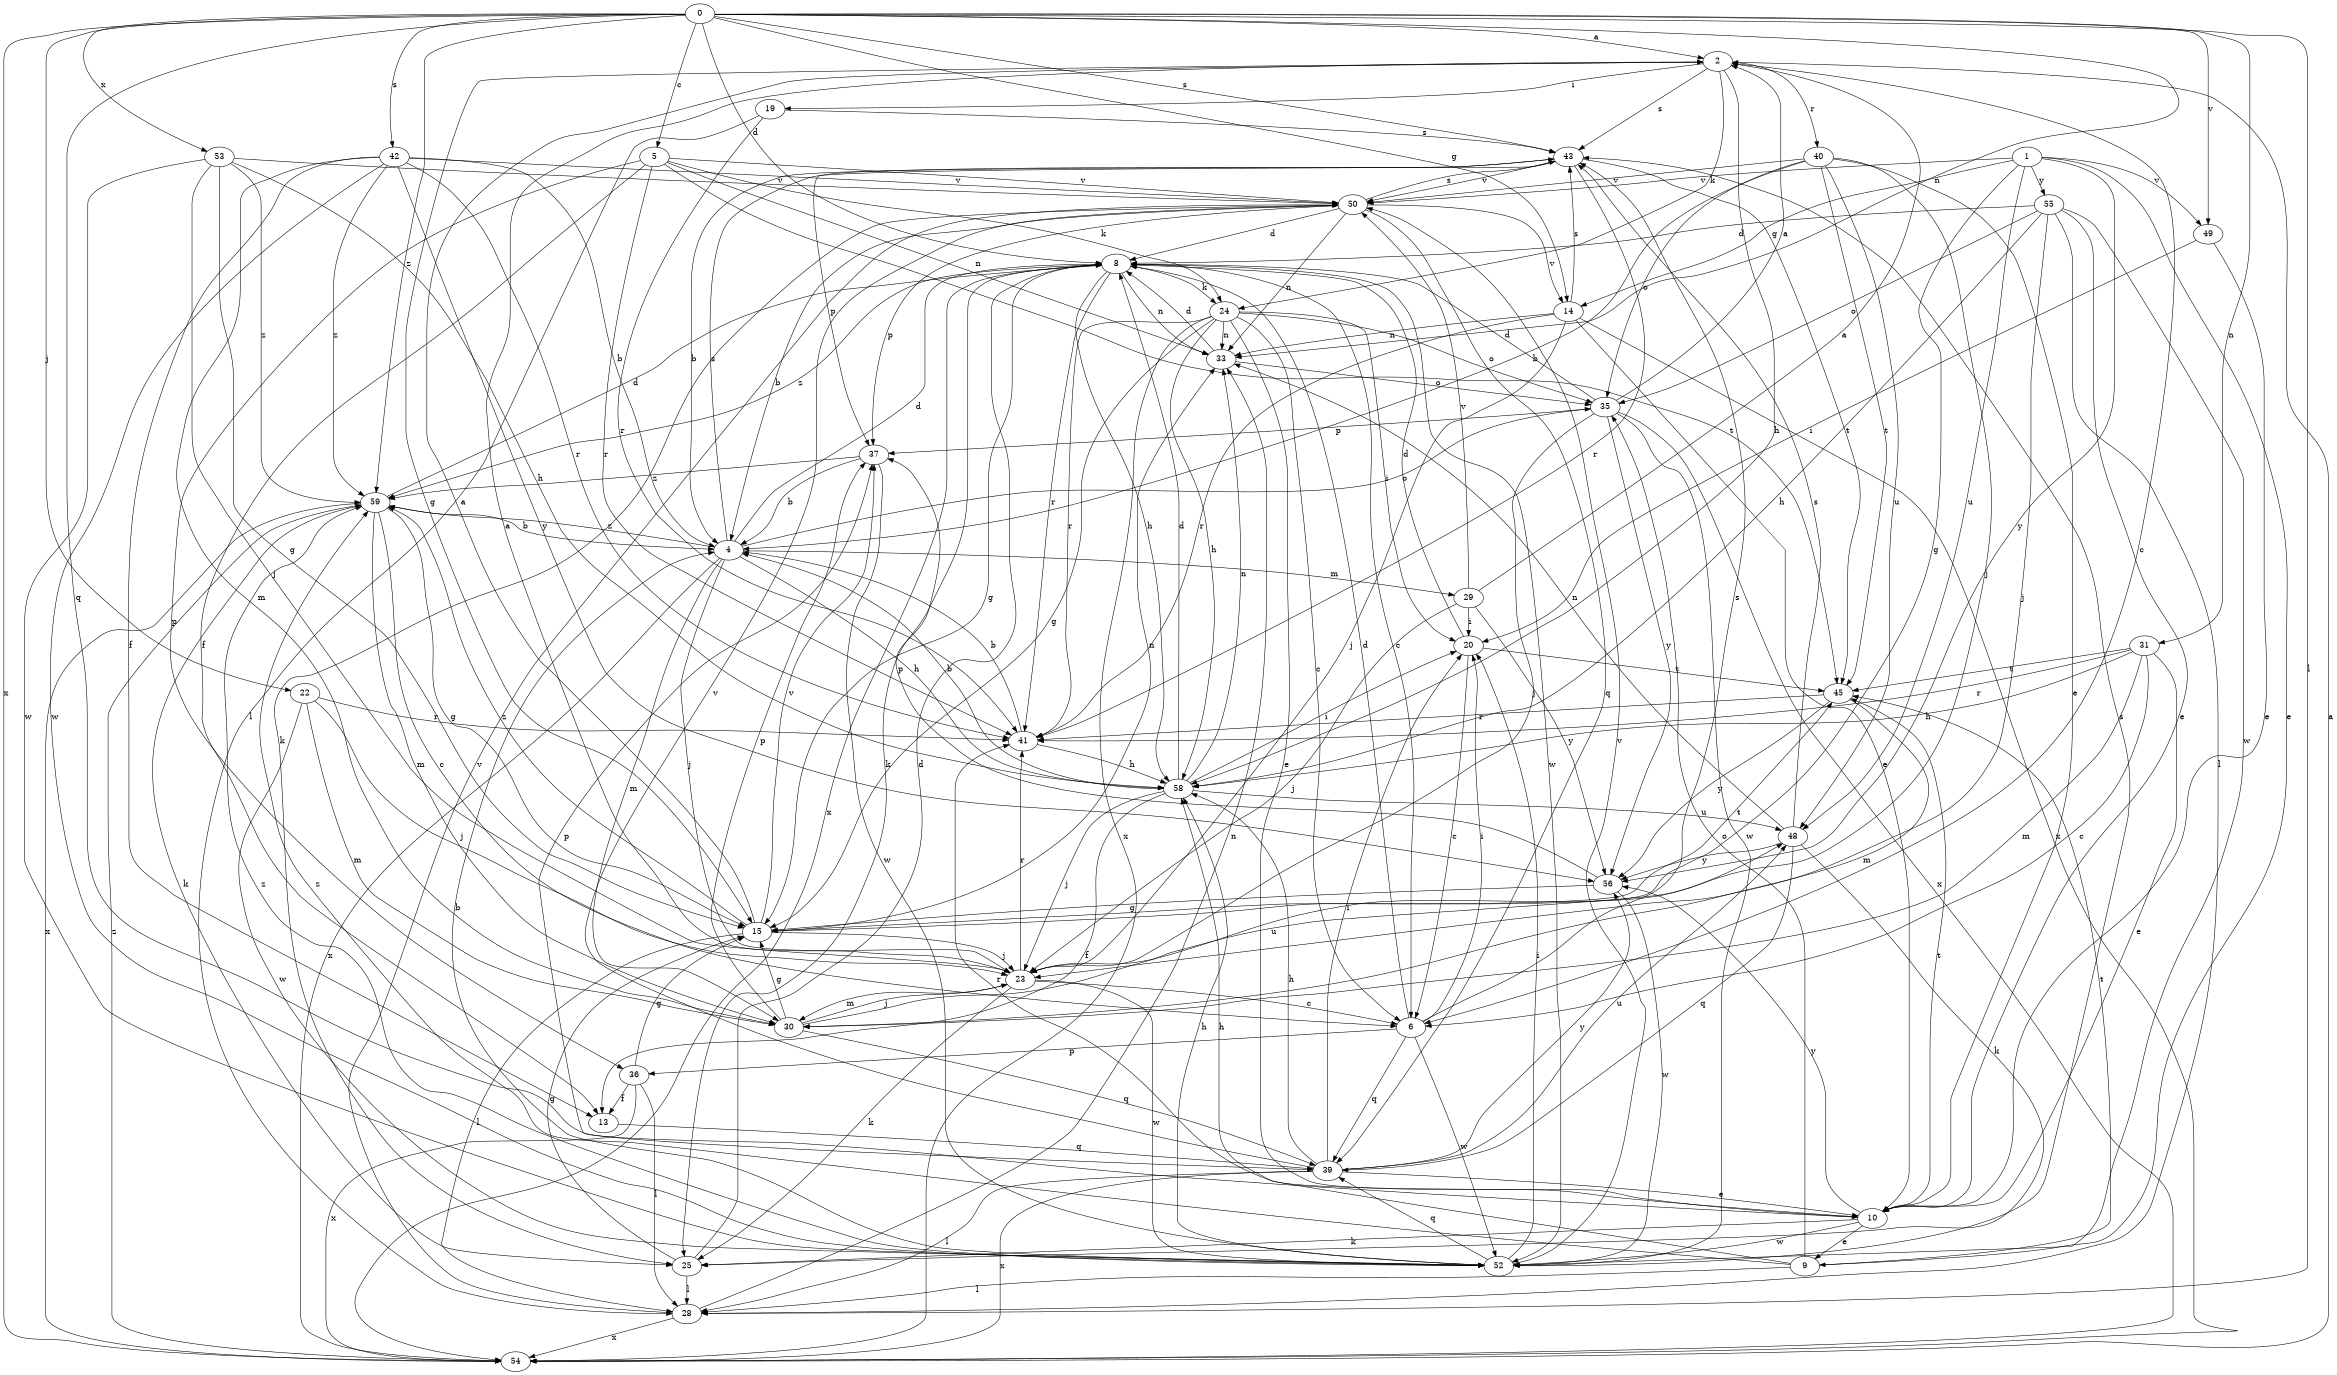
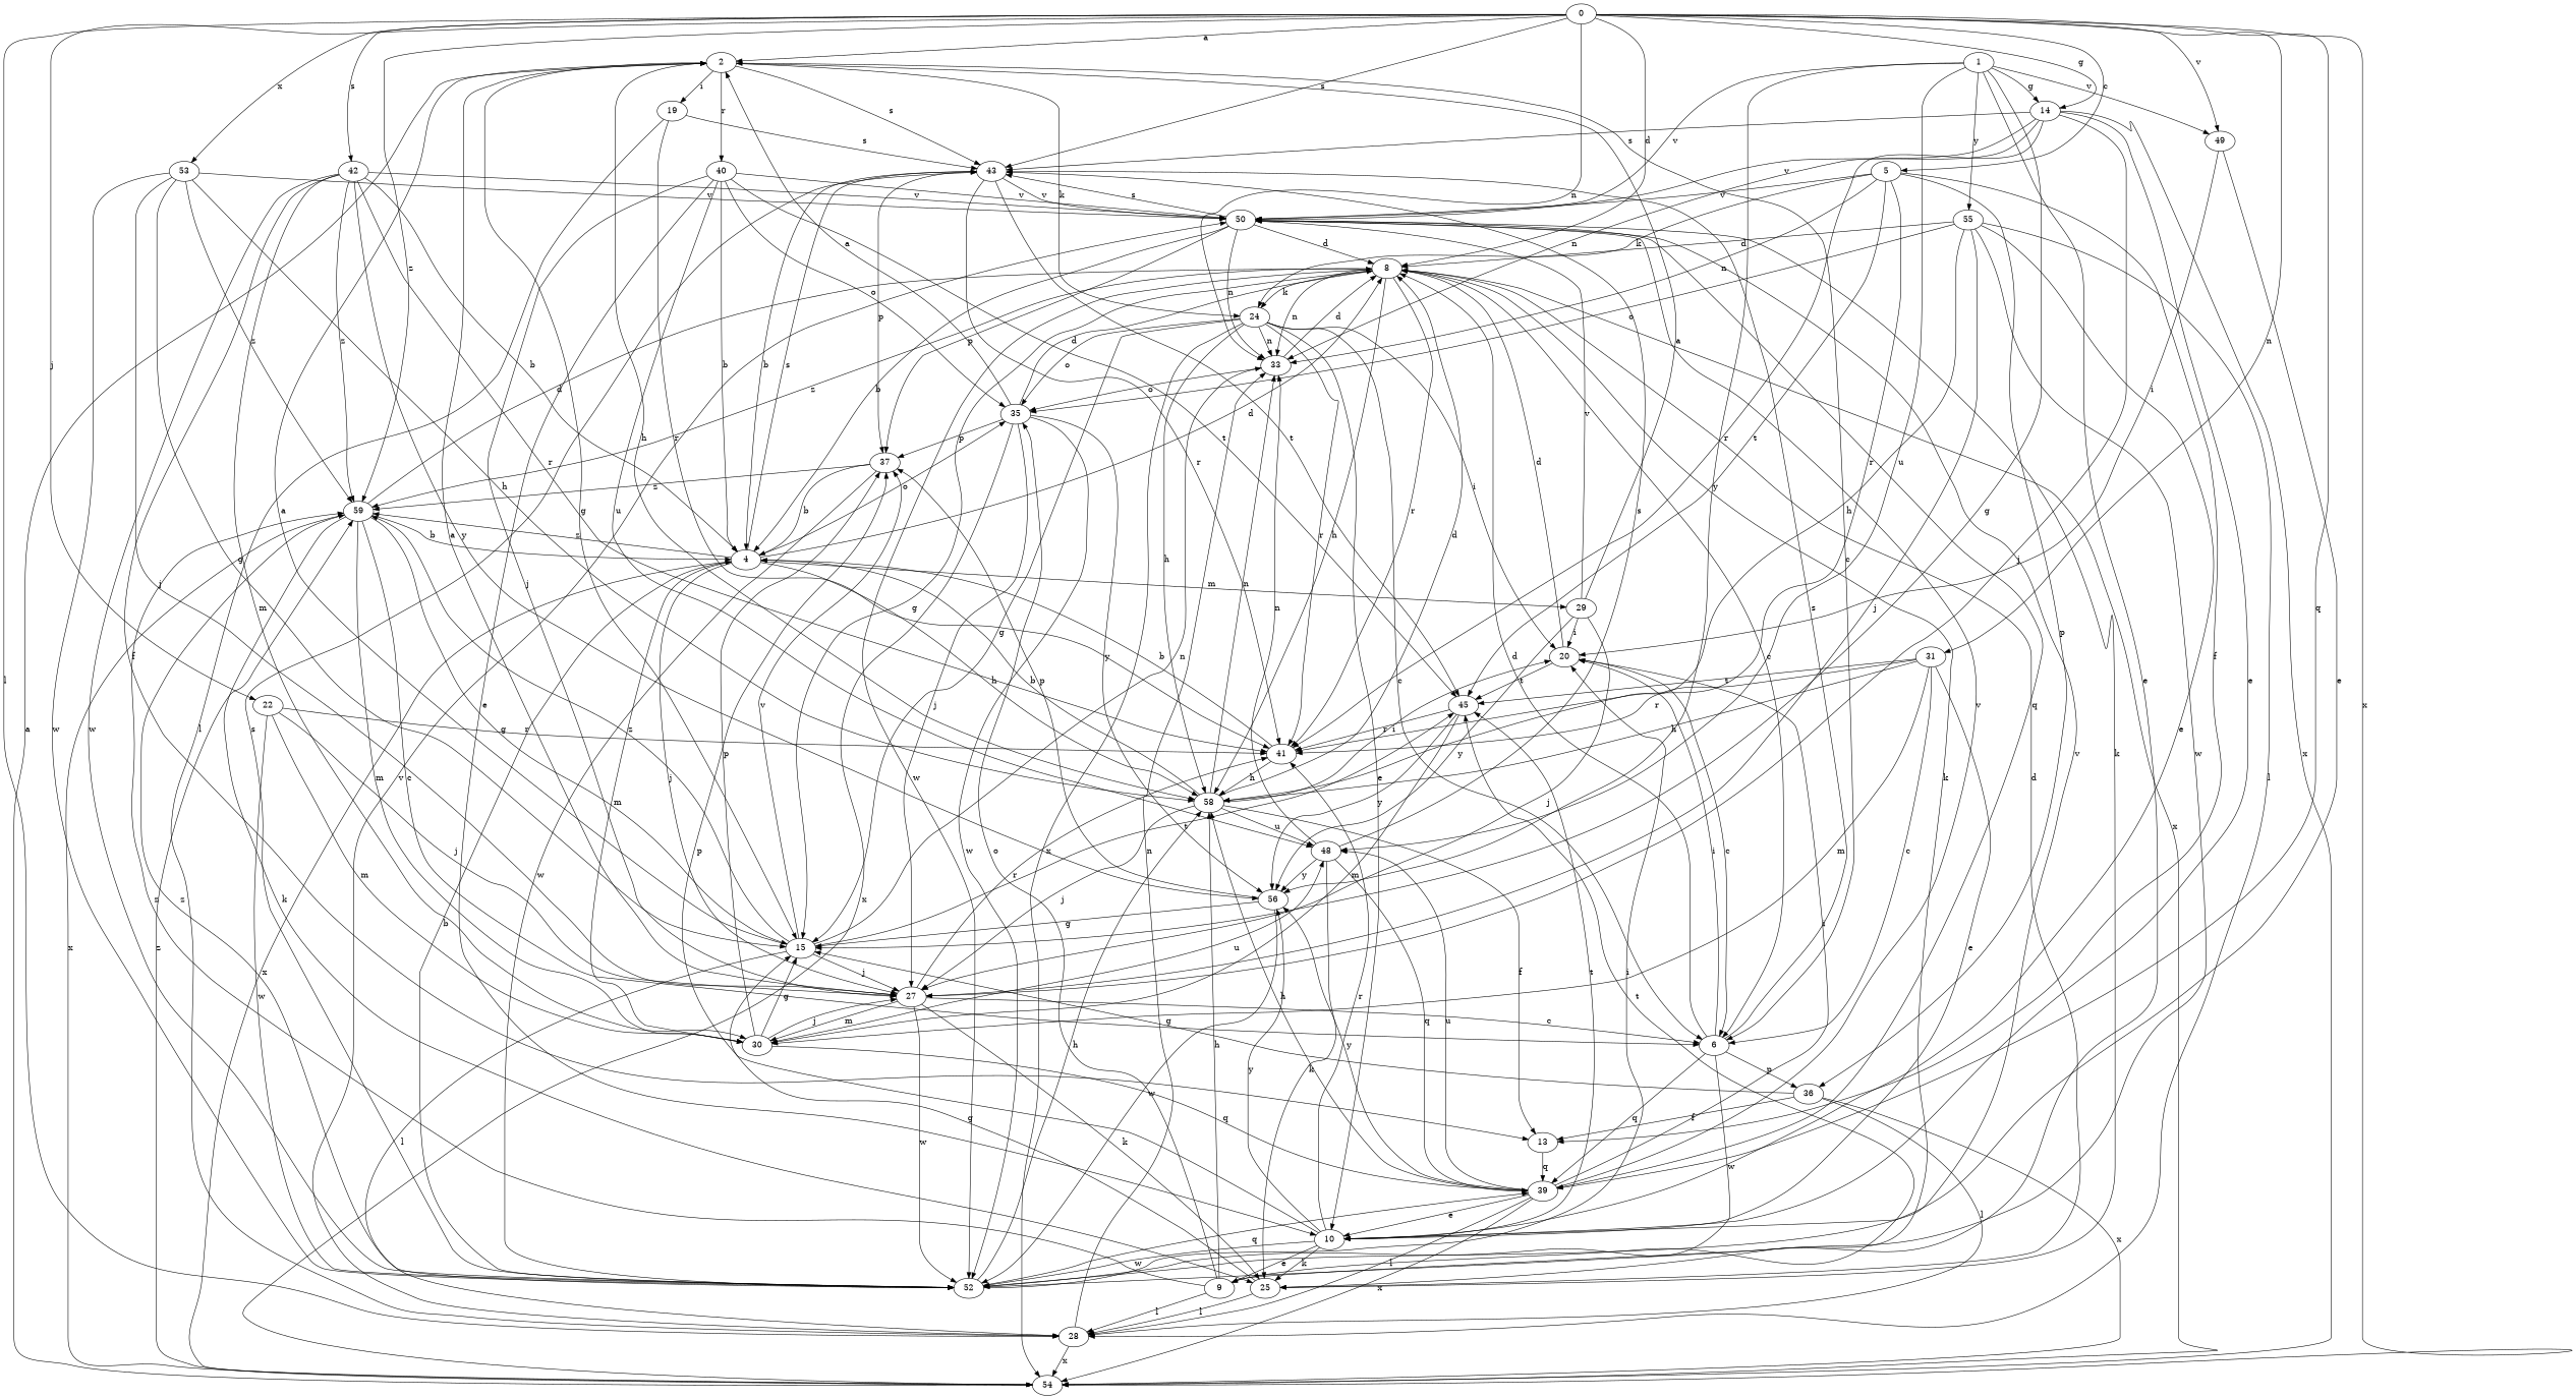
  strict digraph {
    0
    2
    5
    8
    14
    22
    28
    31
    33
    39
    42
    43
    49
    53
    54
    59
    15
    6
    n19 [label=58]
    19
    24
    40
    50
    13
    36
    41
    45
    52
    25
-   23
+   23 [label=27]
    10
    30
    35
    48
    56
    20
    4
    37
    1
    9
    55
    29
    0 -> 2 [label=a]
    0 -> 5 [label=c]
    0 -> 8 [label=d]
    0 -> 14 [label=g]
    0 -> 22 [label=j]
    0 -> 28 [label=l]
    0 -> 31 [label=n]
    0 -> 33 [label=n]
    0 -> 39 [label=q]
    0 -> 42 [label=s]
    0 -> 43 [label=s]
    0 -> 49 [label=v]
    0 -> 53 [label=x]
    0 -> 54 [label=x]
    0 -> 59 [label=z]
    2 -> 43 [label=s]
    2 -> 15 [label=g]
    2 -> 6 [label=c]
    2 -> n19 [label=h]
    2 -> 19 [label=i]
    2 -> 24 [label=k]
    2 -> 40 [label=r]
    5 -> 33 [label=n]
    5 -> 24 [label=k]
    5 -> 50 [label=v]
    5 -> 13 [label=f]
    5 -> 36 [label=p]
    5 -> 41 [label=r]
    5 -> 45 [label=t]
    8 -> 33 [label=n]
    8 -> 54 [label=x]
    8 -> 59 [label=z]
    8 -> 15 [label=g]
    8 -> 6 [label=c]
    8 -> n19 [label=h]
    8 -> 24 [label=k]
    8 -> 41 [label=r]
    8 -> 52 [label=w]
    8 -> 25 [label=k]
    14 -> 33 [label=n]
    14 -> 43 [label=s]
    14 -> 54 [label=x]
-   50 -> 14 [label=v]
+   14 -> 50 [label=v]
    14 -> 41 [label=r]
    14 -> 23 [label=j]
    14 -> 10 [label=e]
    22 -> 41 [label=r]
    22 -> 52 [label=w]
    22 -> 23 [label=j]
    22 -> 30 [label=m]
    28 -> 33 [label=n]
    28 -> 54 [label=x]
    28 -> 50 [label=v]
    31 -> 6 [label=c]
    31 -> n19 [label=h]
    31 -> 41 [label=r]
    31 -> 45 [label=t]
    31 -> 10 [label=e]
    31 -> 30 [label=m]
    33 -> 8 [label=d]
    33 -> 35 [label=o]
    39 -> 28 [label=l]
    39 -> 54 [label=x]
    39 -> n19 [label=h]
    39 -> 50 [label=v]
    39 -> 10 [label=e]
    39 -> 48 [label=u]
    39 -> 56 [label=y]
    39 -> 20 [label=i]
    42 -> 59 [label=z]
    42 -> 50 [label=v]
    42 -> 13 [label=f]
    42 -> 41 [label=r]
    42 -> 52 [label=w]
    42 -> 30 [label=m]
    42 -> 56 [label=y]
    42 -> 4 [label=b]
    43 -> 50 [label=v]
    43 -> 41 [label=r]
    43 -> 45 [label=t]
    43 -> 4 [label=b]
    43 -> 37 [label=p]
    49 -> 10 [label=e]
    49 -> 20 [label=i]
    53 -> 59 [label=z]
    53 -> 15 [label=g]
    53 -> n19 [label=h]
    53 -> 50 [label=v]
    53 -> 52 [label=w]
    53 -> 23 [label=j]
    54 -> 2 [label=a]
    54 -> 59 [label=z]
    59 -> 8 [label=d]
    59 -> 54 [label=x]
    59 -> 15 [label=g]
    59 -> 6 [label=c]
    59 -> 25 [label=k]
    59 -> 30 [label=m]
    59 -> 4 [label=b]
    15 -> 2 [label=a]
    15 -> 28 [label=l]
    15 -> 33 [label=n]
    15 -> 59 [label=z]
    15 -> 45 [label=t]
    15 -> 23 [label=j]
    15 -> 37 [label=v]
    6 -> 8 [label=d]
    6 -> 39 [label=q]
    6 -> 43 [label=s]
    6 -> 36 [label=p]
    6 -> 52 [label=w]
    6 -> 20 [label=i]
    n19 -> 8 [label=d]
    n19 -> 33 [label=n]
    n19 -> 13 [label=f]
    n19 -> 23 [label=j]
    n19 -> 48 [label=u]
    n19 -> 20 [label=i]
    n19 -> 4 [label=b]
    19 -> 28 [label=l]
    19 -> 43 [label=s]
    19 -> 41 [label=r]
    24 -> 33 [label=n]
    24 -> 54 [label=x]
    24 -> 15 [label=g]
    24 -> 6 [label=c]
    24 -> n19 [label=h]
    24 -> 41 [label=r]
    24 -> 10 [label=e]
    24 -> 35 [label=o]
    24 -> 20 [label=i]
    40 -> 50 [label=v]
    40 -> 45 [label=t]
    40 -> 23 [label=j]
    40 -> 10 [label=e]
    40 -> 35 [label=o]
    40 -> 48 [label=u]
    40 -> 4 [label=b]
    50 -> 8 [label=d]
    50 -> 33 [label=n]
    50 -> 39 [label=q]
    50 -> 43 [label=s]
    50 -> 25 [label=k]
    50 -> 4 [label=b]
    50 -> 37 [label=p]
    13 -> 39 [label=q]
    36 -> 28 [label=l]
    36 -> 54 [label=x]
    36 -> 15 [label=g]
    36 -> 13 [label=f]
    41 -> n19 [label=h]
    41 -> 4 [label=b]
    45 -> 41 [label=r]
    45 -> 30 [label=m]
    45 -> 56 [label=y]
    52 -> 39 [label=q]
    52 -> 43 [label=s]
    52 -> 59 [label=z]
    52 -> n19 [label=h]
    52 -> 50 [label=v]
    52 -> 20 [label=i]
    52 -> 4 [label=b]
    25 -> 8 [label=d]
    25 -> 28 [label=l]
    25 -> 15 [label=g]
    23 -> 2 [label=a]
    23 -> 6 [label=c]
    23 -> 41 [label=r]
    23 -> 52 [label=w]
    23 -> 25 [label=k]
    23 -> 30 [label=m]
    10 -> 41 [label=r]
    10 -> 45 [label=t]
    10 -> 52 [label=w]
    10 -> 25 [label=k]
    10 -> 56 [label=y]
    10 -> 37 [label=p]
    10 -> 9 [label=e]
    30 -> 39 [label=q]
    30 -> 15 [label=g]
    30 -> 23 [label=j]
    30 -> 48 [label=u]
    30 -> 37 [label=p]
    35 -> 2 [label=a]
    35 -> 8 [label=d]
    35 -> 54 [label=x]
    35 -> 52 [label=w]
    35 -> 23 [label=j]
    35 -> 56 [label=y]
    35 -> 37 [label=p]
    48 -> 33 [label=n]
    48 -> 39 [label=q]
    48 -> 43 [label=s]
    48 -> 25 [label=k]
    48 -> 56 [label=y]
    56 -> 15 [label=g]
    56 -> 52 [label=w]
    56 -> 37 [label=p]
    20 -> 8 [label=d]
    20 -> 6 [label=c]
    20 -> 45 [label=t]
    4 -> 8 [label=d]
    4 -> 43 [label=s]
    4 -> 54 [label=x]
    4 -> 59 [label=z]
    4 -> n19 [label=h]
    4 -> 23 [label=j]
    4 -> 30 [label=m]
    4 -> 35 [label=o]
    4 -> 29 [label=m]
    37 -> 59 [label=z]
    37 -> 52 [label=w]
    37 -> 4 [label=b]
    1 -> 14 [label=g]
    1 -> 49 [label=v]
    1 -> 15 [label=g]
    1 -> 50 [label=v]
    1 -> 48 [label=u]
    1 -> 56 [label=y]
    1 -> 9 [label=e]
    1 -> 55 [label=y]
    9 -> 28 [label=l]
    9 -> 59 [label=z]
    9 -> n19 [label=h]
    9 -> 45 [label=t]
    9 -> 35 [label=o]
    55 -> 8 [label=d]
    55 -> 28 [label=l]
    55 -> n19 [label=h]
    55 -> 52 [label=w]
    55 -> 23 [label=j]
    55 -> 10 [label=e]
    55 -> 35 [label=o]
    29 -> 2 [label=a]
    29 -> 50 [label=v]
    29 -> 23 [label=j]
    29 -> 56 [label=y]
    29 -> 20 [label=i]
  }
